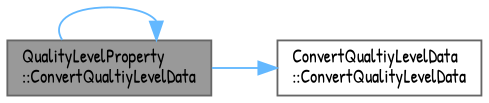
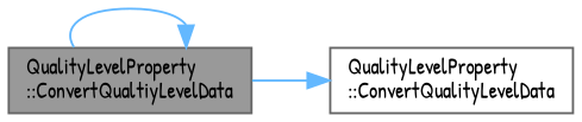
  digraph {
    rankdir=LR
    fontname="Patrick Hand"
    node [fontname="Patrick Hand" fontsize=10 shape=box style=filled]
    edge [color=steelblue1 fontname="Patrick Hand" fontsize=10 labelfontname=Helvetica labelfontsize=10 style=solid]
    n1 [color=gray40 fillcolor=grey60 fontcolor=black height=0.2 label="QualityLevelProperty\l::ConvertQualtiyLevelData" width=0.4]
-   n2 [color=grey40 fillcolor=white height=0.2 label="ConvertQualtiyLevelData\l::ConvertQualityLevelData" width=0.4]
+   n2 [color=grey40 fillcolor=white height=0.2 label="QualityLevelProperty\l::ConvertQualityLevelData" width=0.4]
    n1 -> n1
    n1 -> n2
  }
